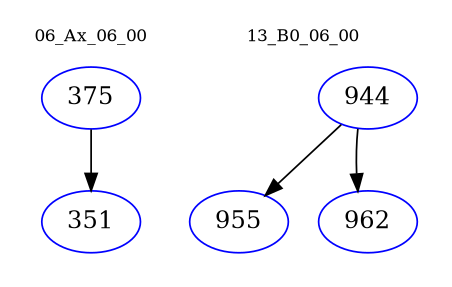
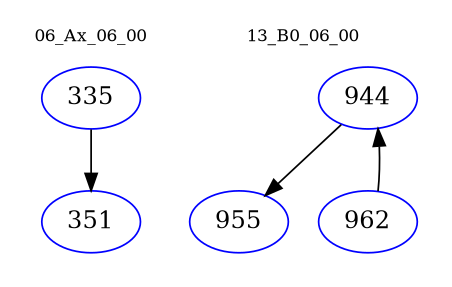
  digraph {
    node [color=blue]
    edge [color=black]
-   n1 [label=375]
+   n1 [label=335]
    n2 [label=351]
    n3 [label=955]
    n4 [label=944]
    n5 [label=962]
    subgraph cluster_1 {
      color=white
      fontsize=10
      label="06_Ax_06_00"
      n1
      n2
    }
    subgraph cluster_2 {
      color=white
      fontsize=10
      label="13_B0_06_00"
      n3
      n4
      n5
    }
    n1 -> n2
    n4 -> n3
-   n4 -> n5
+   n5 -> n4
  }
